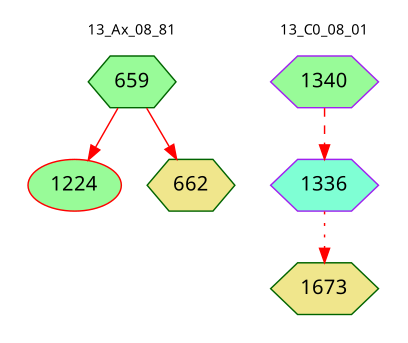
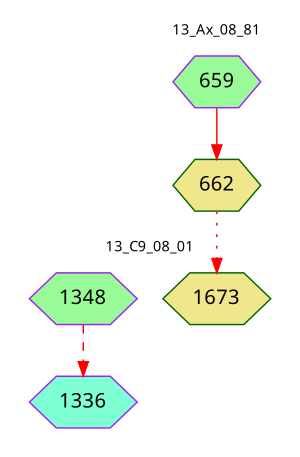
  digraph {
    fontname="Noto Sans"
    node [color=darkgreen fillcolor=palegreen fontname="Noto Sans" shape=hexagon style=filled]
    edge [color=red fontname="Noto Sans" style=solid]
-   n1 [label=659]
-   n2 [color=red label=1224 shape=ellipse]
+   n1 [color=purple label=659]
    n3 [fillcolor=khaki label=662]
    n4 [color=purple fillcolor=aquamarine label=1336]
    n5 [fillcolor=khaki label=1673]
-   n6 [color=purple label=1340]
+   n6 [color=purple label=1348]
    subgraph cluster_1 {
      color=white
      fontsize=10
      label="13_Ax_08_81"
      n1
-     n2
      n3
    }
    subgraph cluster_2 {
      color=white
      fontsize=10
-     label="13_C0_08_01"
+     label="13_C9_08_01"
      n4
      n5
      n6
    }
-   n1 -> n2
    n1 -> n3
-   n4 -> n5 [style=dotted]
+   n3 -> n5 [style=dotted]
    n6 -> n4 [style=dashed]
  }
